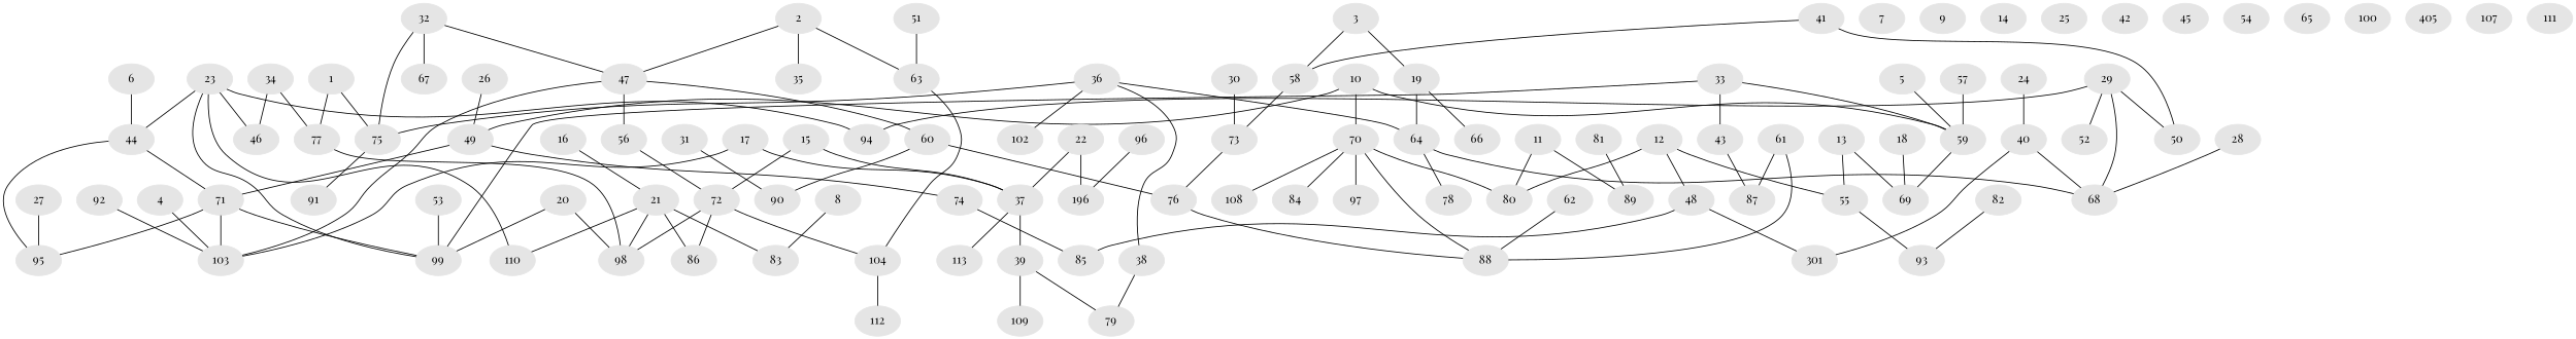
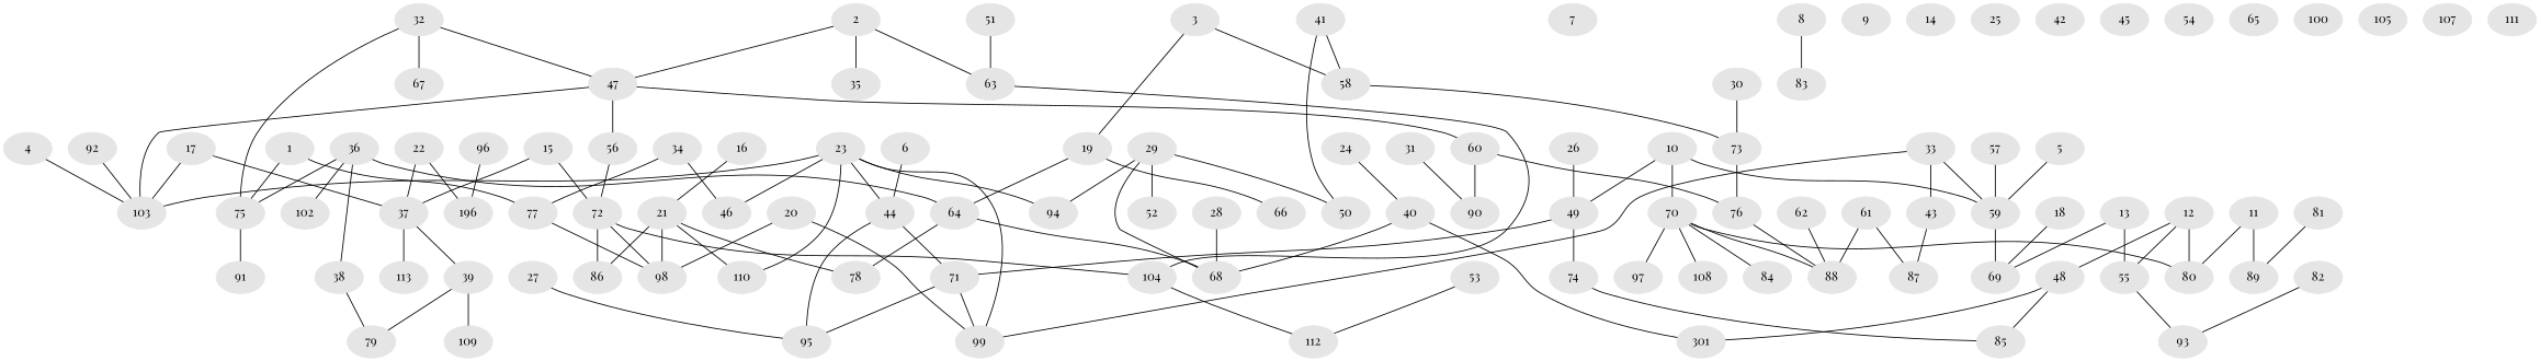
  graph {
    fontname="Playfair Display"
    node [color=gray90 fontname="Playfair Display" style=filled]
    edge [fontname="Playfair Display"]
    1
    75
    77
    91
    98
    2
    35
    47
    63
    103
    56
    60
    104
    3
    19
    58
    64
    66
    73
    4
    5
    59
    69
    6
    44
    95
    71
    7
    8
    83
    9
    10
    49
    70
    74
    80
    88
    84
    97
    108
    11
    89
    12
    48
    55
    n46 [label=301]
    85
    93
    13
    14
    15
    37
    72
    39
    113
    86
    16
    21
    110
    17
    18
    68
    78
    20
    99
    22
    n67 [label=196]
    23
    46
    94
    24
    40
    25
    26
    27
    28
    29
    50
    52
    30
    76
    31
    90
    32
    67
    33
    43
    87
    34
    36
    38
    102
    79
    109
    41
    42
    45
    51
    53
    112
    54
    57
    61
    62
    65
    81
    82
    92
    96
    100
-   105 [label=405]
+   105
    107
    111
    1 -- 75
    1 -- 77
    75 -- 91
    77 -- 98
    2 -- 35
    2 -- 47
    2 -- 63
    47 -- 103
    47 -- 56
    47 -- 60
    63 -- 104
    56 -- 72
    60 -- 76
    60 -- 90
    104 -- 112
    3 -- 19
    3 -- 58
    19 -- 64
    19 -- 66
    58 -- 73
    64 -- 68
    64 -- 78
    73 -- 76
    4 -- 103
    5 -- 59
    59 -- 69
    6 -- 44
    44 -- 95
    44 -- 71
    71 -- 95
    71 -- 99
    8 -- 83
    10 -- 59
    10 -- 49
    10 -- 70
    49 -- 71
    49 -- 74
    70 -- 80
    70 -- 88
    70 -- 84
    70 -- 97
    70 -- 108
    74 -- 85
    11 -- 80
    11 -- 89
    12 -- 80
    12 -- 48
    12 -- 55
    48 -- n46
    48 -- 85
    55 -- 93
    13 -- 69
    13 -- 55
    15 -- 37
    15 -- 72
    37 -- 39
    37 -- 113
    72 -- 98
    72 -- 104
    72 -- 86
    39 -- 79
    39 -- 109
    16 -- 21
    21 -- 98
-   21 -- 83
+   21 -- 78
    21 -- 86
    21 -- 110
    17 -- 103
    17 -- 37
    18 -- 69
    20 -- 98
    20 -- 99
    22 -- 37
    22 -- n67
-   71 -- 103
+   23 -- 103
    23 -- 44
    23 -- 110
    23 -- 99
    23 -- 46
    23 -- 94
    24 -- 40
    40 -- n46
    40 -- 68
    26 -- 49
    27 -- 95
    28 -- 68
    29 -- 68
    29 -- 94
    29 -- 50
    29 -- 52
    30 -- 73
    76 -- 88
    31 -- 90
    32 -- 75
    32 -- 47
    32 -- 67
    33 -- 59
    33 -- 99
    33 -- 43
    43 -- 87
    34 -- 77
    34 -- 46
    36 -- 75
    36 -- 64
    36 -- 38
    36 -- 102
    38 -- 79
    41 -- 58
    41 -- 50
    51 -- 63
-   53 -- 99
+   53 -- 112
    57 -- 59
    61 -- 88
    61 -- 87
    62 -- 88
    81 -- 89
    82 -- 93
    92 -- 103
    96 -- n67
  }
